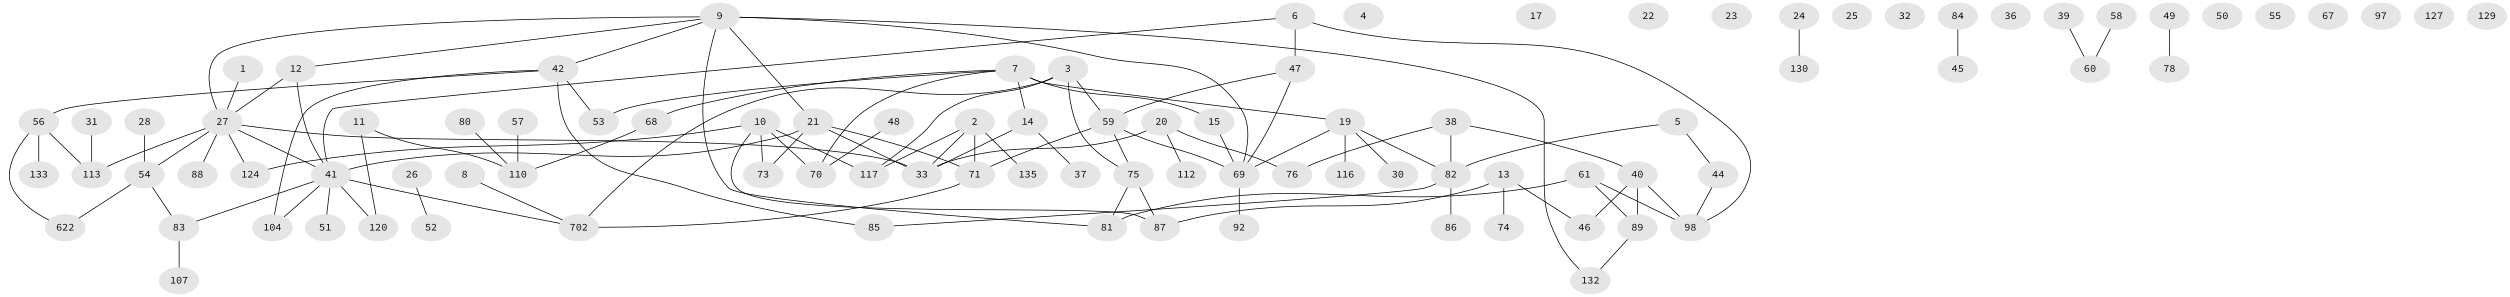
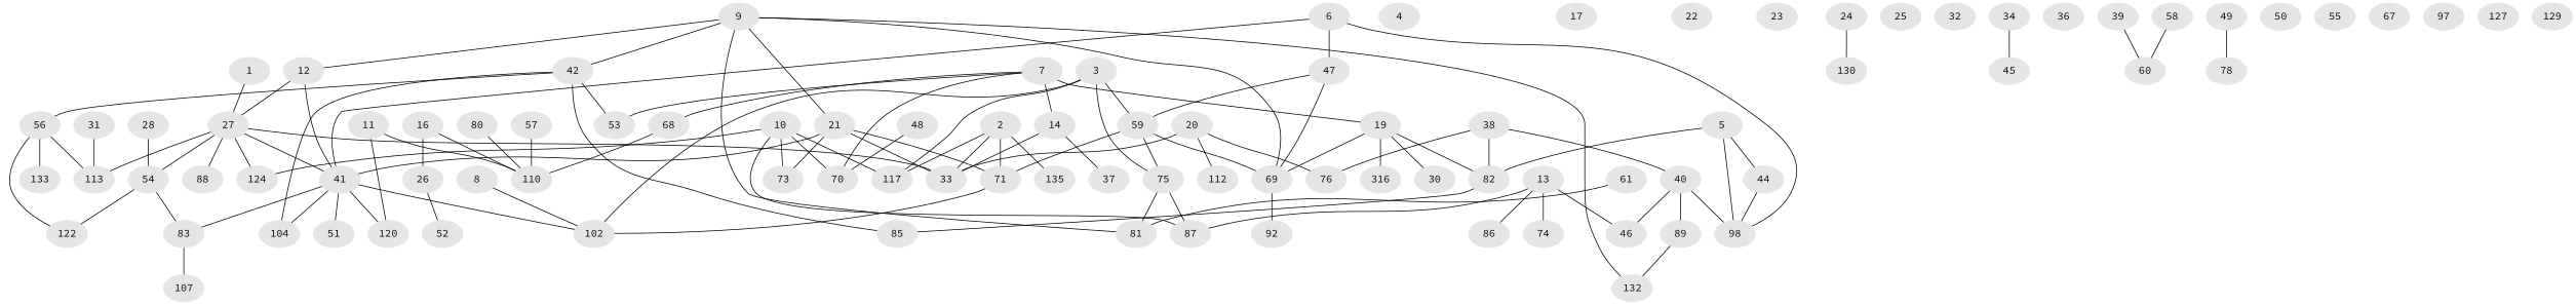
  graph {
    fontname="Source Code Pro"
    node [color=gray90 fontname="Source Code Pro" style=filled]
    edge [fontname="Source Code Pro"]
    27 [super="+95"]
    33 [super="+114"]
    41 [super="+93"]
    124
    54 [super="+115"]
    88
    113
    1
    2 [super="+18"]
    71 [super="+77"]
    117
    135
-   102 [super="+126" label=702]
+   102 [super="+126"]
    120 [super="+137"]
    104 [super="+105"]
    51 [super="+100"]
    83 [super="+94"]
    3 [super="+43"]
    59 [super="+121"]
    75 [super="+108"]
    69 [super="+131"]
    81
    87
    4
    5
    44
    82 [super="+109"]
    98 [super="+103"]
    85
    86
    6
    47 [super="+125"]
    7 [super="+96"]
    14 [super="+79"]
-   15 [super="+123"]
    19 [super="+62"]
    53
    68 [super="+84"]
    70 [super="+106"]
    37
    30
-   116
+   116 [label=316]
    110 [super="+128"]
    8
    9 [super="+35"]
    12
    21 [super="+65"]
    42 [super="+90"]
    132
    73 [super="+111"]
    56 [super="+64"]
    92
    10 [super="+101"]
    11
    13 [super="+99"]
    46
    74
+   16
    26
    52
    17
    20 [super="+29"]
    76
    112
    22
    23
    24
    130
    25
-   122 [label=622]
+   122
    28 [super="+63"]
    31 [super="+118"]
    32
-   34 [label=84]
+   34
    45
    36
    38 [super="+72"]
    40 [super="+91"]
    89
    39
    60
    107
    133
    48
    49
    78
    50
    55 [super="+119"]
    57
    58 [super="+66"]
    61 [super="+136"]
    67
    80
    97
    127
    129
    27 -- 33
    27 -- 41
    27 -- 124
    27 -- 54
    27 -- 88
    27 -- 113
    41 -- 102
    41 -- 120
    41 -- 104
    41 -- 51
    41 -- 83
    54 -- 83
    54 -- 122
    1 -- 27
    2 -- 33
    2 -- 71
    2 -- 117
    2 -- 135
    71 -- 102
    83 -- 107
    3 -- 117
    3 -- 102
    3 -- 59
    3 -- 75
    59 -- 71
    59 -- 75
    59 -- 69
    75 -- 81
    75 -- 87
    69 -- 92
    5 -- 44
    5 -- 82
    44 -- 98
    82 -- 85
-   82 -- 86
+   13 -- 86
    6 -- 41
    6 -- 98
    6 -- 47
    47 -- 59
    47 -- 69
    7 -- 14
-   7 -- 15 [weight=2]
    7 -- 19
    7 -- 53
    7 -- 68
    7 -- 70
    14 -- 33
    14 -- 37
-   15 -- 69
    19 -- 69
    19 -- 82
    19 -- 30
    19 -- 116
    68 -- 110
    8 -- 102
-   9 -- 27
    9 -- 69
    9 -- 81
    9 -- 12
    9 -- 21
    9 -- 42
    9 -- 132
    12 -- 27
    12 -- 41
    21 -- 33
    21 -- 41
    21 -- 71
    21 -- 73
    42 -- 104
    42 -- 85
    42 -- 53
    42 -- 56
    56 -- 113
    56 -- 122
    56 -- 133
    10 -- 124
    10 -- 117
    10 -- 87
    10 -- 70
    10 -- 73
    11 -- 120
    11 -- 110
    13 -- 87
    13 -- 46
    13 -- 74
+   16 -- 110
+   16 -- 26
    26 -- 52
    20 -- 33
    20 -- 76
    20 -- 112
    24 -- 130
    28 -- 54
    31 -- 113
    34 -- 45
    38 -- 82
    38 -- 76
    38 -- 40
    40 -- 98
    40 -- 46
    40 -- 89
    89 -- 132
    39 -- 60
    48 -- 70
    49 -- 78
    57 -- 110
    58 -- 60
    61 -- 81
-   61 -- 98
-   61 -- 89
+   5 -- 98
    80 -- 110
  }
